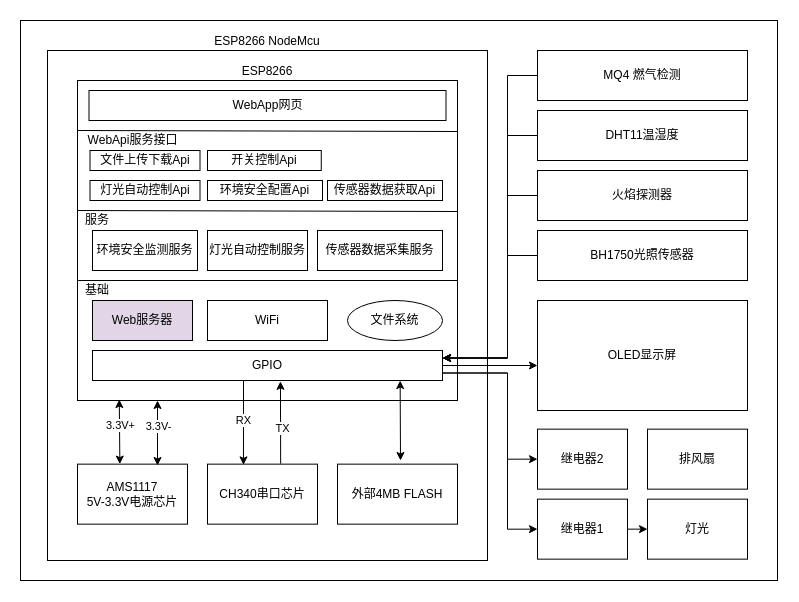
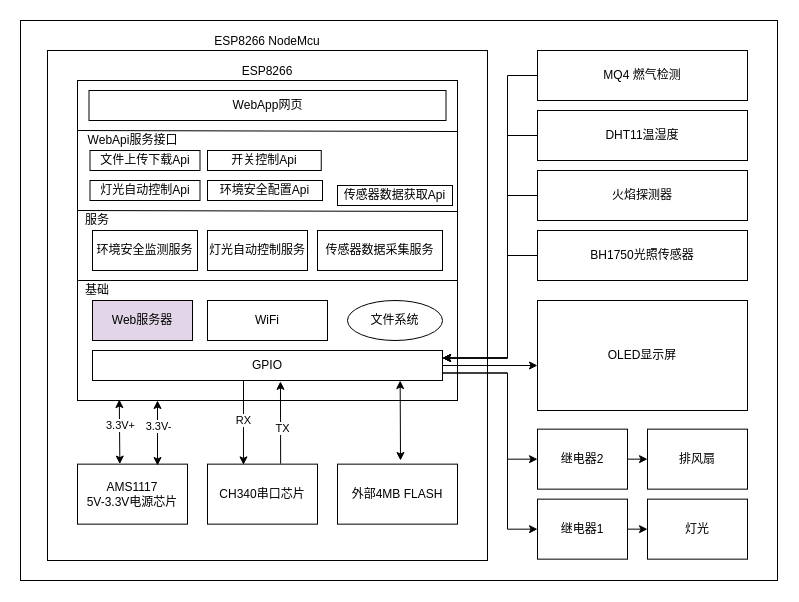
  <mxCell id="0" />
  <mxCell id="1" parent="0" />
  <mxCell id="2" value="" style="rounded=0;whiteSpace=wrap;html=1;" vertex="1" parent="1"><mxGeometry x="20" y="20" width="757" height="560" as="geometry" /></mxCell>
  <mxCell id="3" value="ESP8266 NodeMcu&lt;br&gt;" style="rounded=0;whiteSpace=wrap;html=1;labelPosition=center;verticalLabelPosition=top;align=center;verticalAlign=bottom;" parent="1" vertex="1"><mxGeometry x="47" y="50" width="440" height="510" as="geometry" /></mxCell>
  <mxCell id="4" value="ESP8266" style="rounded=0;whiteSpace=wrap;html=1;labelPosition=center;verticalLabelPosition=top;align=center;verticalAlign=bottom;" parent="1" vertex="1"><mxGeometry x="77" y="80" width="380" height="320" as="geometry" /></mxCell>
  <mxCell id="5" value="WiFi" style="rounded=0;whiteSpace=wrap;html=1;" parent="1" vertex="1"><mxGeometry x="207" y="300" width="120" height="40" as="geometry" /></mxCell>
  <mxCell id="6" value="文件系统" style="ellipse;whiteSpace=wrap;html=1;" parent="1" vertex="1"><mxGeometry x="347" y="300" width="95" height="40" as="geometry" /></mxCell>
  <mxCell id="7" value="Web服务器" style="rounded=0;whiteSpace=wrap;html=1;labelPosition=center;verticalLabelPosition=middle;align=center;verticalAlign=middle;fillColor=#e1d5e7;" parent="1" vertex="1"><mxGeometry x="92" y="300" width="100" height="40" as="geometry" /></mxCell>
  <mxCell id="8" value="开关控制Api" style="rounded=0;whiteSpace=wrap;html=1;" parent="1" vertex="1"><mxGeometry x="207" y="150" width="113.75" height="20" as="geometry" /></mxCell>
  <mxCell id="9" value="灯光自动控制服务" style="rounded=0;whiteSpace=wrap;html=1;" parent="1" vertex="1"><mxGeometry x="207" y="230" width="100" height="40" as="geometry" /></mxCell>
  <mxCell id="10" value="传感器数据采集服务" style="rounded=0;whiteSpace=wrap;html=1;" parent="1" vertex="1"><mxGeometry x="317" y="230" width="125" height="40" as="geometry" /></mxCell>
  <mxCell id="11" value="环境安全监测服务" style="rounded=0;whiteSpace=wrap;html=1;" parent="1" vertex="1"><mxGeometry x="92" y="230" width="105" height="40" as="geometry" /></mxCell>
  <mxCell id="12" style="edgeStyle=orthogonalEdgeStyle;rounded=0;orthogonalLoop=1;jettySize=auto;html=1;exitX=1;exitY=0.5;exitDx=0;exitDy=0;entryX=0;entryY=0.591;entryDx=0;entryDy=0;entryPerimeter=0;" edge="1" parent="1" source="15" target="45"><mxGeometry relative="1" as="geometry" /></mxCell>
  <mxCell id="13" style="edgeStyle=orthogonalEdgeStyle;rounded=0;orthogonalLoop=1;jettySize=auto;html=1;exitX=1;exitY=0.75;exitDx=0;exitDy=0;entryX=0;entryY=0.5;entryDx=0;entryDy=0;" edge="1" parent="1" source="15" target="40"><mxGeometry relative="1" as="geometry"><Array as="points"><mxPoint x="507" y="373" /><mxPoint x="507" y="459" /></Array></mxGeometry></mxCell>
  <mxCell id="14" style="edgeStyle=orthogonalEdgeStyle;rounded=0;orthogonalLoop=1;jettySize=auto;html=1;exitX=1;exitY=0.75;exitDx=0;exitDy=0;entryX=0;entryY=0.5;entryDx=0;entryDy=0;" edge="1" parent="1" source="15" target="42"><mxGeometry relative="1" as="geometry"><Array as="points"><mxPoint x="507" y="373" /><mxPoint x="507" y="529" /></Array></mxGeometry></mxCell>
  <mxCell id="15" value="GPIO&lt;br&gt;" style="rounded=0;whiteSpace=wrap;html=1;" parent="1" vertex="1"><mxGeometry x="92" y="350" width="350" height="30" as="geometry" /></mxCell>
  <mxCell id="16" value="外部4MB FLASH" style="rounded=0;whiteSpace=wrap;html=1;" parent="1" vertex="1"><mxGeometry x="337" y="463.65" width="120" height="60" as="geometry" /></mxCell>
  <mxCell id="17" value="CH340串口芯片" style="rounded=0;whiteSpace=wrap;html=1;" parent="1" vertex="1"><mxGeometry x="207" y="463.65" width="110" height="60" as="geometry" /></mxCell>
  <mxCell id="18" value="AMS1117&lt;br&gt;5V-3.3V电源芯片" style="rounded=0;whiteSpace=wrap;html=1;" parent="1" vertex="1"><mxGeometry x="77" y="463.65" width="110" height="60" as="geometry" /></mxCell>
  <mxCell id="19" value="" style="endArrow=classic;startArrow=classic;html=1;rounded=0;entryX=0.879;entryY=1.001;entryDx=0;entryDy=0;entryPerimeter=0;" parent="1" target="15" edge="1"><mxGeometry width="50" height="50" relative="1" as="geometry"><mxPoint x="400" y="460" as="sourcePoint" /><mxPoint x="397.5" y="400" as="targetPoint" /></mxGeometry></mxCell>
  <mxCell id="20" value="" style="endArrow=classic;html=1;rounded=0;entryX=0.327;entryY=0.012;entryDx=0;entryDy=0;entryPerimeter=0;" parent="1" target="17" edge="1"><mxGeometry width="50" height="50" relative="1" as="geometry"><mxPoint x="243" y="380" as="sourcePoint" /><mxPoint x="267" y="410" as="targetPoint" /></mxGeometry></mxCell>
  <mxCell id="21" value="RX" style="edgeLabel;html=1;align=center;verticalAlign=middle;resizable=0;points=[];" parent="20" vertex="1" connectable="0"><mxGeometry x="-0.372" relative="1" as="geometry"><mxPoint y="14" as="offset" /></mxGeometry></mxCell>
  <mxCell id="22" value="" style="endArrow=classic;html=1;rounded=0;exitX=0.665;exitY=-0.008;exitDx=0;exitDy=0;exitPerimeter=0;entryX=0.537;entryY=1.028;entryDx=0;entryDy=0;entryPerimeter=0;" parent="1" source="17" target="15" edge="1"><mxGeometry width="50" height="50" relative="1" as="geometry"><mxPoint x="253" y="410" as="sourcePoint" /><mxPoint x="253" y="446" as="targetPoint" /></mxGeometry></mxCell>
  <mxCell id="23" value="TX" style="edgeLabel;html=1;align=center;verticalAlign=middle;resizable=0;points=[];" parent="22" vertex="1" connectable="0"><mxGeometry x="-0.134" y="-1" relative="1" as="geometry"><mxPoint as="offset" /></mxGeometry></mxCell>
  <mxCell id="24" value="" style="endArrow=classic;startArrow=classic;html=1;rounded=0;entryX=0.11;entryY=0.997;entryDx=0;entryDy=0;entryPerimeter=0;exitX=0.385;exitY=-0.001;exitDx=0;exitDy=0;exitPerimeter=0;" parent="1" source="18" target="4" edge="1"><mxGeometry width="50" height="50" relative="1" as="geometry"><mxPoint x="87" y="450" as="sourcePoint" /><mxPoint x="137" y="400" as="targetPoint" /></mxGeometry></mxCell>
  <mxCell id="25" value="3.3V+" style="edgeLabel;html=1;align=center;verticalAlign=middle;resizable=0;points=[];" parent="24" vertex="1" connectable="0"><mxGeometry x="0.218" relative="1" as="geometry"><mxPoint as="offset" /></mxGeometry></mxCell>
  <mxCell id="26" value="" style="endArrow=classic;startArrow=classic;html=1;rounded=0;entryX=0.11;entryY=0.997;entryDx=0;entryDy=0;entryPerimeter=0;exitX=0.385;exitY=-0.001;exitDx=0;exitDy=0;exitPerimeter=0;" parent="1" edge="1"><mxGeometry width="50" height="50" relative="1" as="geometry"><mxPoint x="157" y="465" as="sourcePoint" /><mxPoint x="157" y="400" as="targetPoint" /></mxGeometry></mxCell>
  <mxCell id="27" value="3.3V-" style="edgeLabel;html=1;align=center;verticalAlign=middle;resizable=0;points=[];" parent="26" vertex="1" connectable="0"><mxGeometry x="0.218" relative="1" as="geometry"><mxPoint as="offset" /></mxGeometry></mxCell>
  <mxCell id="28" value="" style="endArrow=none;html=1;rounded=0;exitX=-0.003;exitY=0.591;exitDx=0;exitDy=0;exitPerimeter=0;" parent="1" edge="1"><mxGeometry width="50" height="50" relative="1" as="geometry"><mxPoint x="77.68" y="280" as="sourcePoint" /><mxPoint x="457" y="280" as="targetPoint" /></mxGeometry></mxCell>
  <mxCell id="29" value="" style="endArrow=none;html=1;rounded=0;exitX=-0.004;exitY=0.314;exitDx=0;exitDy=0;exitPerimeter=0;" parent="1" edge="1"><mxGeometry width="50" height="50" relative="1" as="geometry"><mxPoint x="77.11" y="210" as="sourcePoint" /><mxPoint x="457" y="211" as="targetPoint" /></mxGeometry></mxCell>
  <mxCell id="30" value="服务" style="text;strokeColor=none;align=center;fillColor=none;html=1;verticalAlign=middle;whiteSpace=wrap;rounded=0;" parent="1" vertex="1"><mxGeometry x="67" y="210" width="60" height="20" as="geometry" /></mxCell>
  <mxCell id="31" value="基础" style="text;strokeColor=none;align=center;fillColor=none;html=1;verticalAlign=middle;whiteSpace=wrap;rounded=0;" parent="1" vertex="1"><mxGeometry x="67" y="280" width="60" height="20" as="geometry" /></mxCell>
  <mxCell id="32" value="WebApi服务接口" style="text;strokeColor=none;align=center;fillColor=none;html=1;verticalAlign=middle;whiteSpace=wrap;rounded=0;" parent="1" vertex="1"><mxGeometry x="84.5" y="130" width="95" height="20" as="geometry" /></mxCell>
  <mxCell id="33" value="" style="endArrow=none;html=1;rounded=0;exitX=-0.004;exitY=0.314;exitDx=0;exitDy=0;exitPerimeter=0;" parent="1" edge="1"><mxGeometry width="50" height="50" relative="1" as="geometry"><mxPoint x="77.11" y="130" as="sourcePoint" /><mxPoint x="457" y="131" as="targetPoint" /></mxGeometry></mxCell>
  <mxCell id="34" value="灯光自动控制Api" style="rounded=0;whiteSpace=wrap;html=1;" parent="1" vertex="1"><mxGeometry x="89.5" y="180" width="110" height="20" as="geometry" /></mxCell>
- <mxCell id="35" value="传感器数据获取Api" style="rounded=0;whiteSpace=wrap;html=1;" parent="1" vertex="1"><mxGeometry x="327" y="180" width="115" height="20" as="geometry" /></mxCell>
+ <mxCell id="35" value="传感器数据获取Api" style="rounded=0;whiteSpace=wrap;html=1;" parent="1" vertex="1"><mxGeometry x="337" y="185" width="115" height="20" as="geometry" /></mxCell>
  <mxCell id="36" value="环境安全配置Api" style="rounded=0;whiteSpace=wrap;html=1;" parent="1" vertex="1"><mxGeometry x="207" y="180" width="115" height="20" as="geometry" /></mxCell>
  <mxCell id="37" value="文件上传下载Api" style="rounded=0;whiteSpace=wrap;html=1;" parent="1" vertex="1"><mxGeometry x="89.5" y="150" width="110" height="20" as="geometry" /></mxCell>
  <mxCell id="38" value="WebApp网页" style="rounded=0;whiteSpace=wrap;html=1;" parent="1" vertex="1"><mxGeometry x="88.5" y="90" width="357" height="30" as="geometry" /></mxCell>
+ <mxCell id="39" style="edgeStyle=orthogonalEdgeStyle;rounded=0;orthogonalLoop=1;jettySize=auto;html=1;exitX=1;exitY=0.5;exitDx=0;exitDy=0;entryX=0;entryY=0.5;entryDx=0;entryDy=0;" edge="1" parent="1" source="40" target="43"><mxGeometry relative="1" as="geometry" /></mxCell>
  <mxCell id="40" value="继电器2" style="rounded=0;whiteSpace=wrap;html=1;" parent="1" vertex="1"><mxGeometry x="537" y="428.65" width="90" height="60" as="geometry" /></mxCell>
  <mxCell id="41" style="edgeStyle=orthogonalEdgeStyle;rounded=0;orthogonalLoop=1;jettySize=auto;html=1;exitX=1;exitY=0.5;exitDx=0;exitDy=0;entryX=0;entryY=0.5;entryDx=0;entryDy=0;" edge="1" parent="1" source="42" target="44"><mxGeometry relative="1" as="geometry" /></mxCell>
  <mxCell id="42" value="继电器1" style="rounded=0;whiteSpace=wrap;html=1;" parent="1" vertex="1"><mxGeometry x="537" y="498.65" width="90" height="60" as="geometry" /></mxCell>
  <mxCell id="43" value="排风扇" style="rounded=0;whiteSpace=wrap;html=1;" parent="1" vertex="1"><mxGeometry x="647" y="428.65" width="100" height="60" as="geometry" /></mxCell>
  <mxCell id="44" value="灯光" style="rounded=0;whiteSpace=wrap;html=1;" parent="1" vertex="1"><mxGeometry x="647" y="498.65" width="100" height="60" as="geometry" /></mxCell>
  <mxCell id="45" value="OLED显示屏" style="rounded=0;whiteSpace=wrap;html=1;" parent="1" vertex="1"><mxGeometry x="537" y="300" width="210" height="110" as="geometry" /></mxCell>
  <mxCell id="46" style="edgeStyle=orthogonalEdgeStyle;rounded=0;orthogonalLoop=1;jettySize=auto;html=1;exitX=0;exitY=0.5;exitDx=0;exitDy=0;entryX=1;entryY=0.25;entryDx=0;entryDy=0;" edge="1" parent="1" source="47" target="15"><mxGeometry relative="1" as="geometry"><Array as="points"><mxPoint x="507" y="195" /><mxPoint x="507" y="358" /></Array></mxGeometry></mxCell>
  <mxCell id="47" value="火焰探测器" style="rounded=0;whiteSpace=wrap;html=1;" vertex="1" parent="1"><mxGeometry x="537" y="170" width="210" height="50" as="geometry" /></mxCell>
  <mxCell id="48" style="edgeStyle=orthogonalEdgeStyle;rounded=0;orthogonalLoop=1;jettySize=auto;html=1;exitX=0;exitY=0.5;exitDx=0;exitDy=0;entryX=1;entryY=0.25;entryDx=0;entryDy=0;" edge="1" parent="1" source="49" target="15"><mxGeometry relative="1" as="geometry"><Array as="points"><mxPoint x="507" y="135" /><mxPoint x="507" y="358" /></Array></mxGeometry></mxCell>
  <mxCell id="49" value="DHT11温湿度" style="rounded=0;whiteSpace=wrap;html=1;" vertex="1" parent="1"><mxGeometry x="537" y="110" width="210" height="50" as="geometry" /></mxCell>
  <mxCell id="50" style="edgeStyle=orthogonalEdgeStyle;rounded=0;orthogonalLoop=1;jettySize=auto;html=1;exitX=0;exitY=0.5;exitDx=0;exitDy=0;entryX=1;entryY=0.25;entryDx=0;entryDy=0;" edge="1" parent="1" source="51" target="15"><mxGeometry relative="1" as="geometry"><Array as="points"><mxPoint x="507" y="255" /><mxPoint x="507" y="358" /></Array></mxGeometry></mxCell>
  <mxCell id="51" value="BH1750光照传感器" style="rounded=0;whiteSpace=wrap;html=1;" vertex="1" parent="1"><mxGeometry x="537" y="230" width="210" height="50" as="geometry" /></mxCell>
  <mxCell id="52" style="edgeStyle=orthogonalEdgeStyle;rounded=0;orthogonalLoop=1;jettySize=auto;html=1;exitX=0;exitY=0.5;exitDx=0;exitDy=0;entryX=1;entryY=0.25;entryDx=0;entryDy=0;" edge="1" parent="1" source="53" target="15"><mxGeometry relative="1" as="geometry"><Array as="points"><mxPoint x="507" y="75" /><mxPoint x="507" y="358" /></Array></mxGeometry></mxCell>
  <mxCell id="53" value="MQ4 燃气检测" style="rounded=0;whiteSpace=wrap;html=1;" vertex="1" parent="1"><mxGeometry x="537" y="50" width="210" height="50" as="geometry" /></mxCell>
